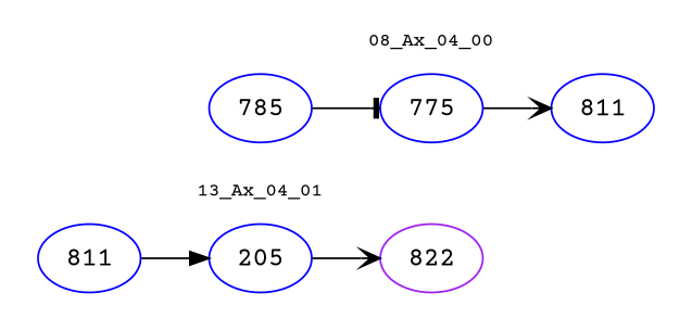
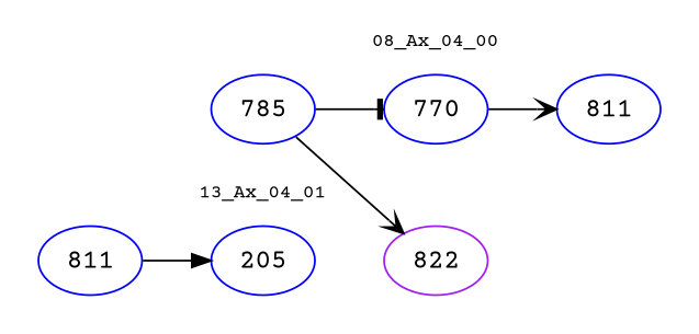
  digraph {
    fontname="Courier Prime"
    rankdir=LR
    node [color=blue fontname="Courier Prime"]
    edge [arrowhead=vee color=black fontname="Courier Prime"]
    n1 [label=785]
-   n2 [label=775]
+   n2 [label=770]
    n3 [label=811]
    n4 [label=811]
    n5 [label=205]
    n6 [color=purple label=822]
    subgraph cluster_1 {
      color=white
      fontsize=10
      label="08_Ax_04_00"
      n1
      n2
      n3
    }
    subgraph cluster_2 {
      color=white
      fontsize=10
      label="13_Ax_04_01"
      n4
      n5
      n6
    }
    n1 -> n2 [arrowhead=tee]
    n2 -> n3
    n4 -> n5 [arrowhead=normal]
-   n5 -> n6
+   n1 -> n6
  }
